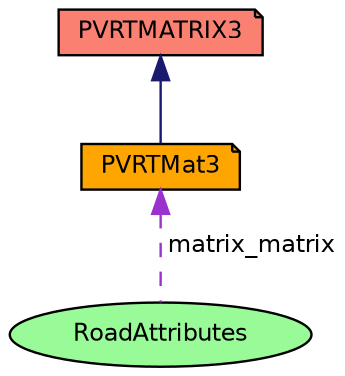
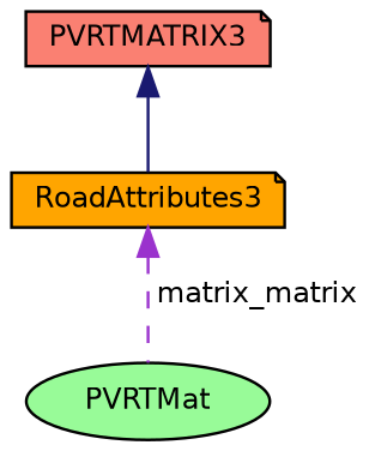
  digraph {
    node [color=black fontname=Helvetica fontsize=10 shape=note style=filled]
    edge [dir=back fontname=Helvetica fontsize=10 labelfontname=Helvetica labelfontsize=10]
-   n1 [fillcolor=palegreen fontcolor=black height=0.2 label=RoadAttributes shape=ellipse width=0.4]
-   n2 [fillcolor=orange height=0.2 label=PVRTMat3 width=0.4]
+   n1 [fillcolor=palegreen fontcolor=black height=0.2 label=PVRTMat shape=ellipse width=0.4]
+   n2 [fillcolor=orange height=0.2 label=RoadAttributes3 width=0.4]
    n3 [fillcolor=salmon height=0.2 label=PVRTMATRIX3 width=0.4]
    n2 -> n1 [color=darkorchid3 label=" matrix_matrix" style=dashed]
    n3 -> n2 [color=midnightblue style=solid]
  }
